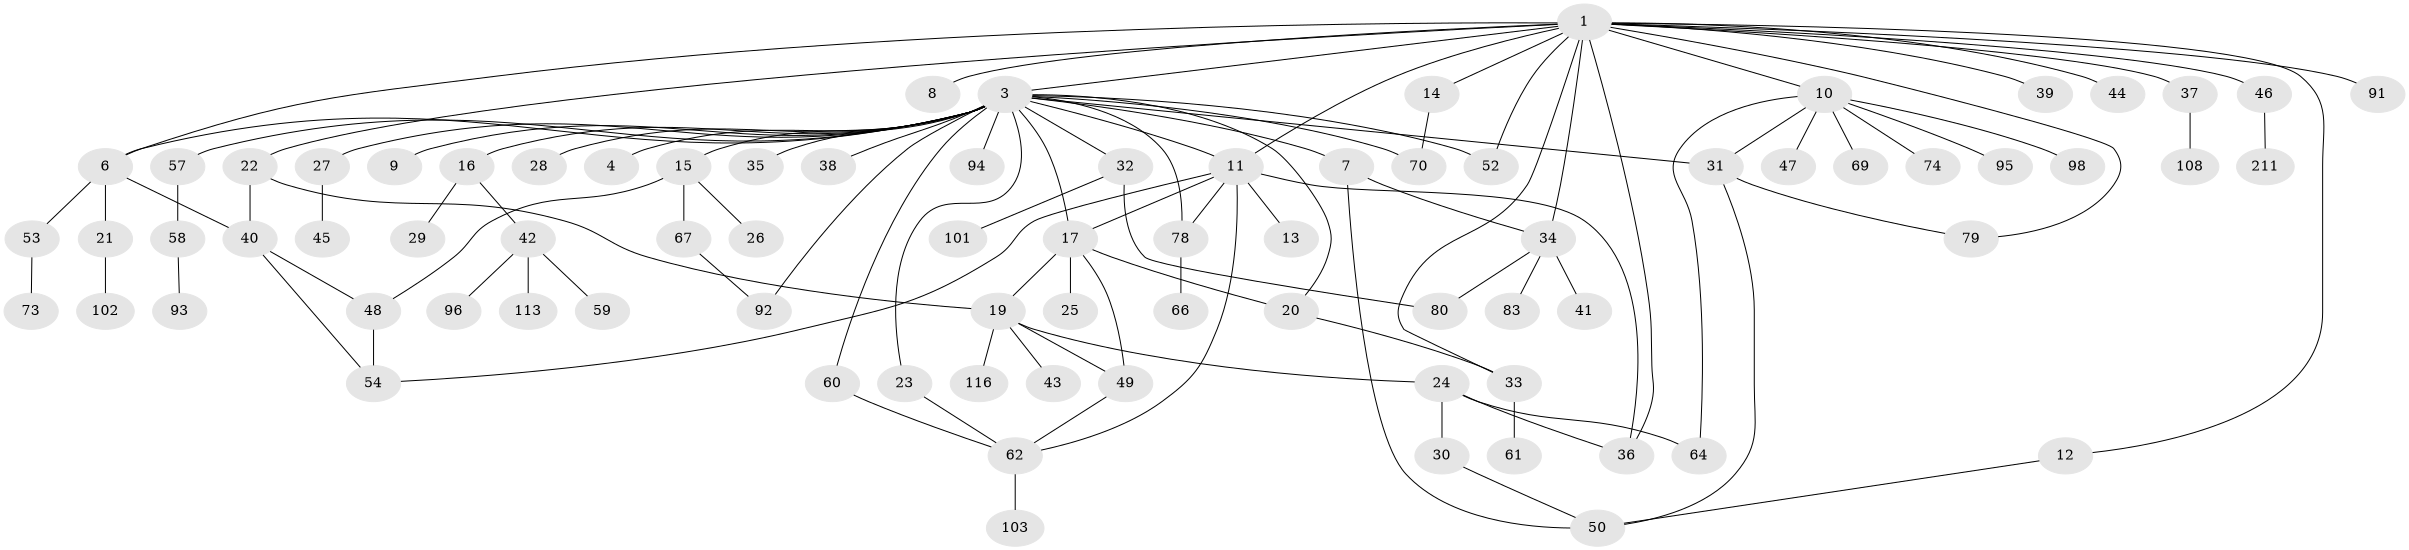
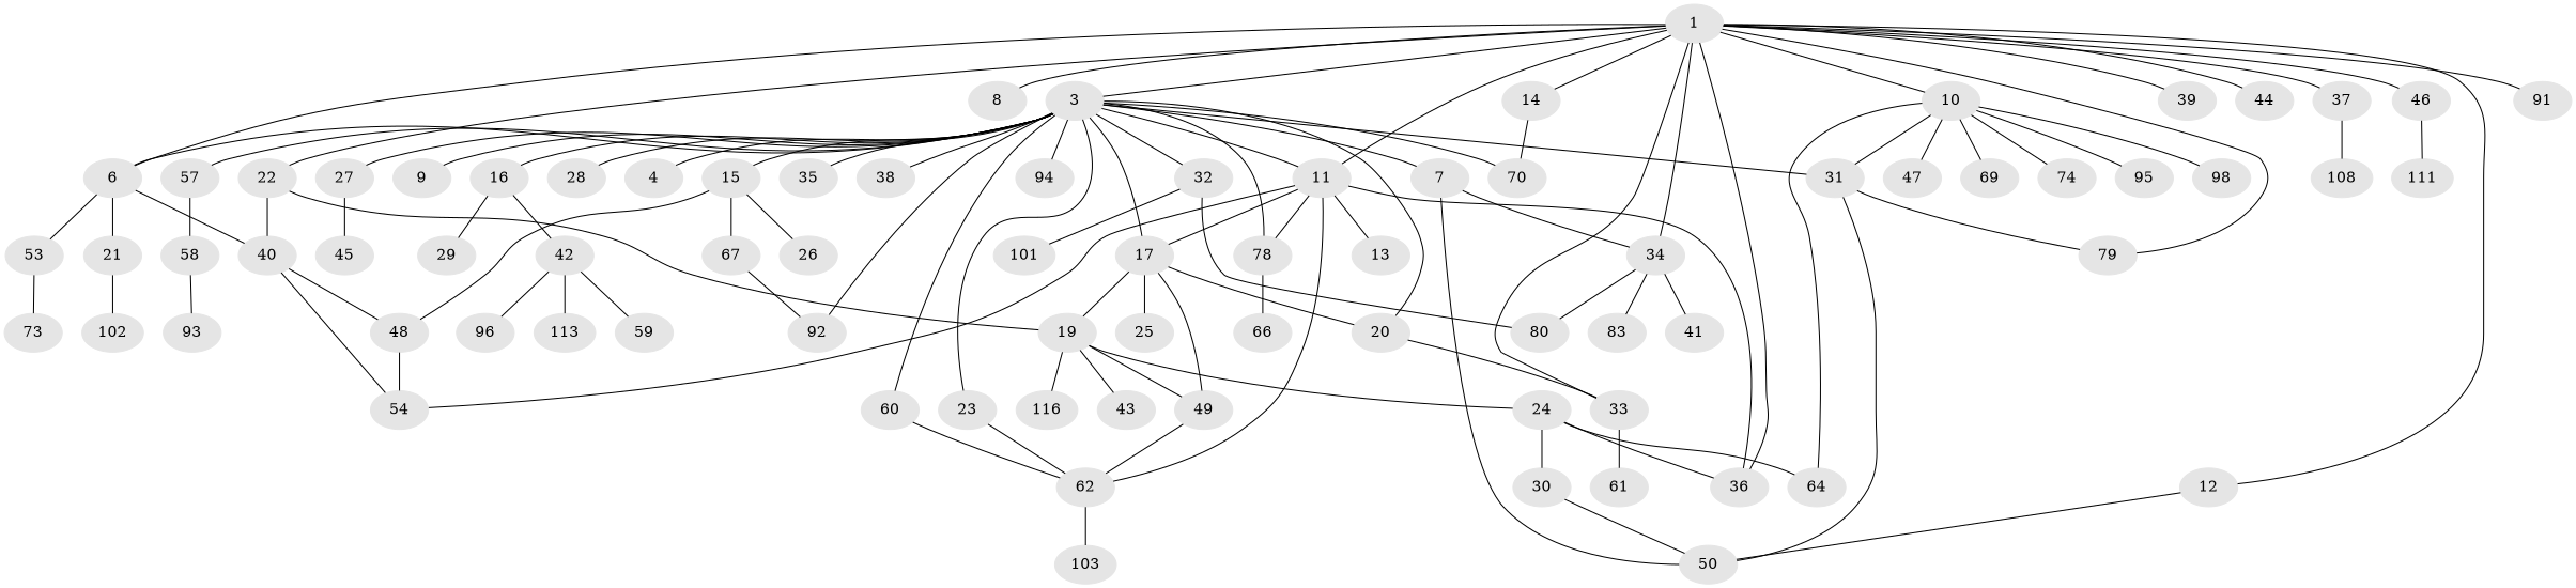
  graph {
    node [color=gray90 style=filled]
    1 [super="+2"]
    3
    6 [super="+72+90+88"]
    8
    10 [super="+56"]
    11 [super="+100+89+68"]
    12
    14
    22
    33
    34
    36
    37
    39
    44
    46
-   52
    79
    91
    4
    7
    9 [super="+107"]
    15
    16
    17 [super="+82+87+84+51+71"]
    20 [super="+86+55"]
    23
    27
    28
    31
    32
    35
    38
    57
    60
    70 [super="+76+85"]
    78 [super="+109"]
    92
    94
    21
    40
    53
    47
    64
    69
    74
    95
    98
    13
    54 [super="+99+104"]
    62
    50 [super="+106+75"]
    19
    49
    24 [super="+81"]
    43 [super="+65"]
    116
    61
    80 [super="+110+97"]
    41
    83
    108
-   111 [label=211]
+   111
    26
    48
    67
    29
    42
    25
    45
    101
    58
    66
    102
    73
    103
    59
    96
    113
    30
    93
    1 -- 3
    1 -- 6 [weight=2]
    1 -- 8
    1 -- 10
    1 -- 11
    1 -- 12
    1 -- 14
    1 -- 22
    1 -- 33
    1 -- 34 [weight=2]
    1 -- 36
    1 -- 37
    1 -- 39
    1 -- 44
    1 -- 46
-   1 -- 52
    1 -- 79
    1 -- 91
    3 -- 6
    3 -- 11
-   3 -- 52
    3 -- 4
    3 -- 7
    3 -- 9
    3 -- 15
    3 -- 16
    3 -- 17 [weight=2]
    3 -- 20
    3 -- 23
    3 -- 27
    3 -- 28
    3 -- 31
    3 -- 32
    3 -- 35
    3 -- 38
    3 -- 57
    3 -- 60
    3 -- 70
    3 -- 78
    3 -- 92
    3 -- 94
    6 -- 21
    6 -- 40
    6 -- 53
    10 -- 31
    10 -- 47
    10 -- 64
    10 -- 69
    10 -- 74
    10 -- 95
    10 -- 98
    11 -- 36
    11 -- 17
    11 -- 78
    11 -- 13
    11 -- 54
    11 -- 62
    12 -- 50
    14 -- 70
    22 -- 40
    22 -- 19
    33 -- 61
    34 -- 80
    34 -- 41
    34 -- 83
    37 -- 108
    46 -- 111
    7 -- 34
    7 -- 50
    15 -- 26
    15 -- 48
    15 -- 67
    16 -- 29
    16 -- 42
    17 -- 20
    17 -- 19
    17 -- 49
    17 -- 25
    20 -- 33
    23 -- 62
    27 -- 45
    31 -- 79
    31 -- 50
    32 -- 80
    32 -- 101
    57 -- 58
    60 -- 62
    78 -- 66
    21 -- 102
    40 -- 54
    40 -- 48
    53 -- 73
    62 -- 103
    19 -- 49
    19 -- 24
    19 -- 43
    19 -- 116
    49 -- 62
    24 -- 36
    24 -- 64
    24 -- 30
    48 -- 54
    67 -- 92
    42 -- 59
    42 -- 96
    42 -- 113
    58 -- 93
    30 -- 50
  }
